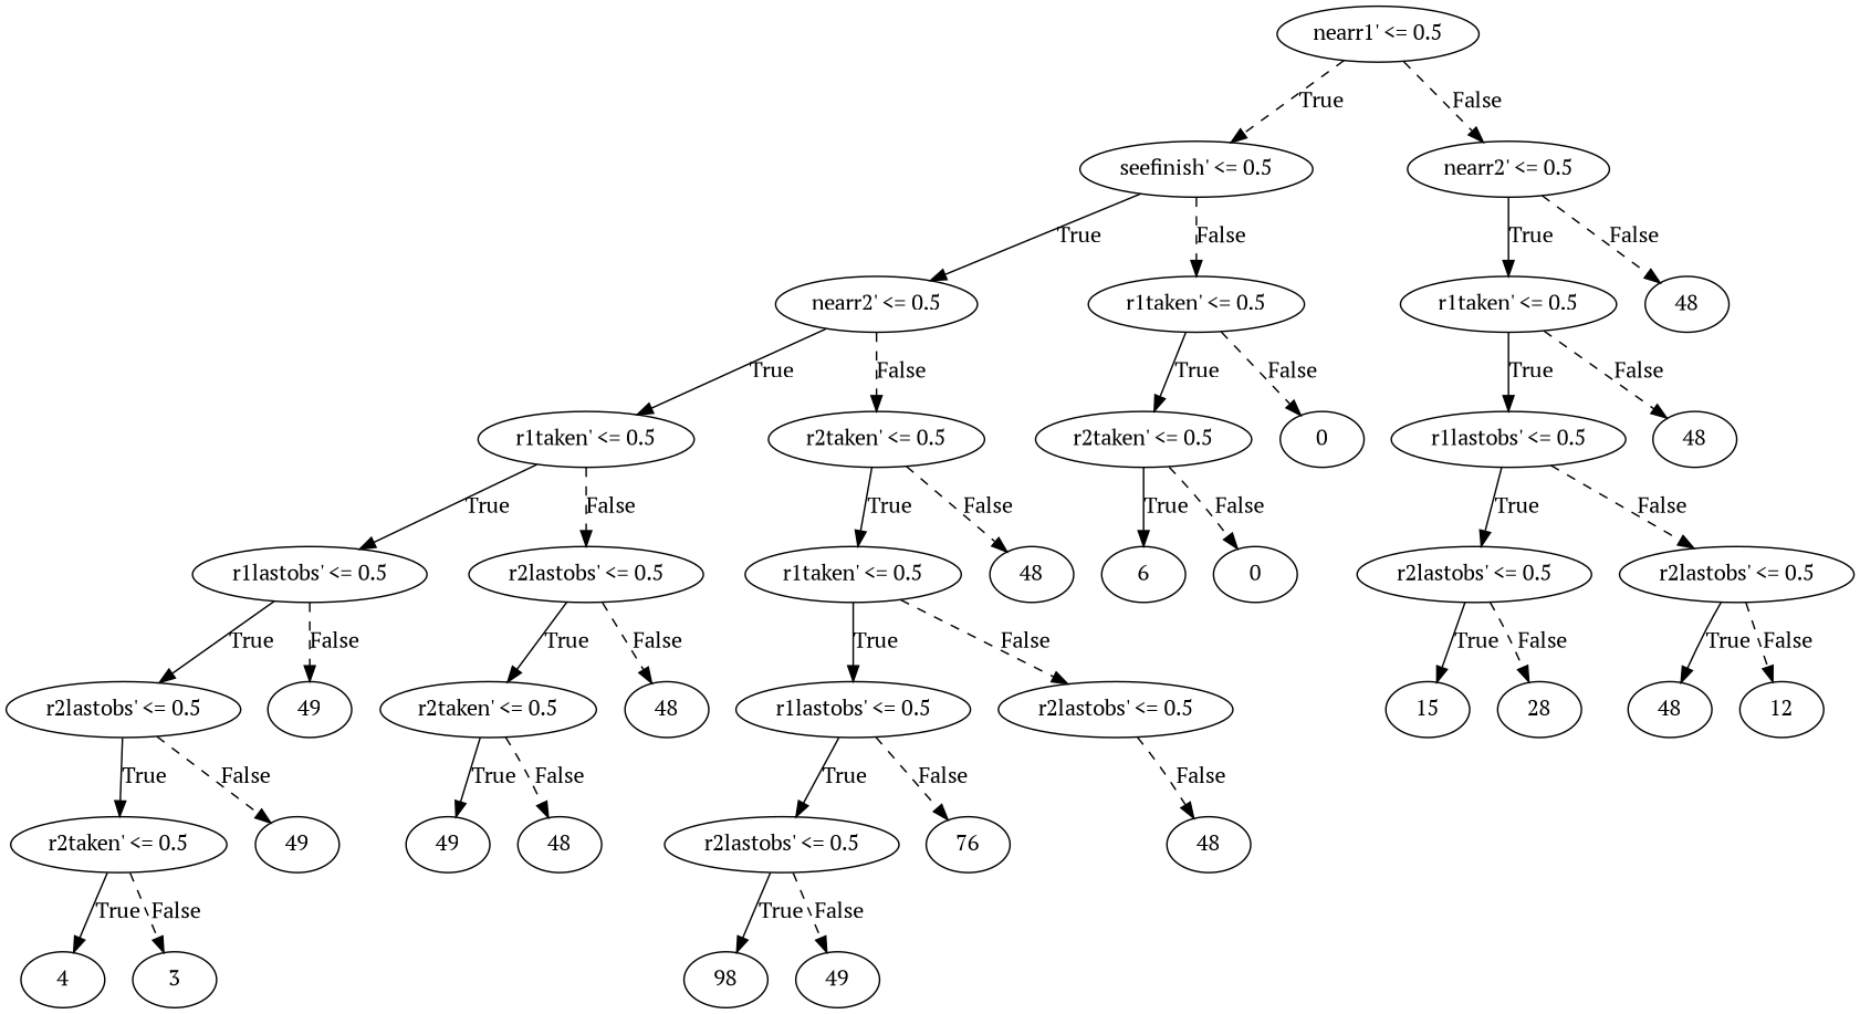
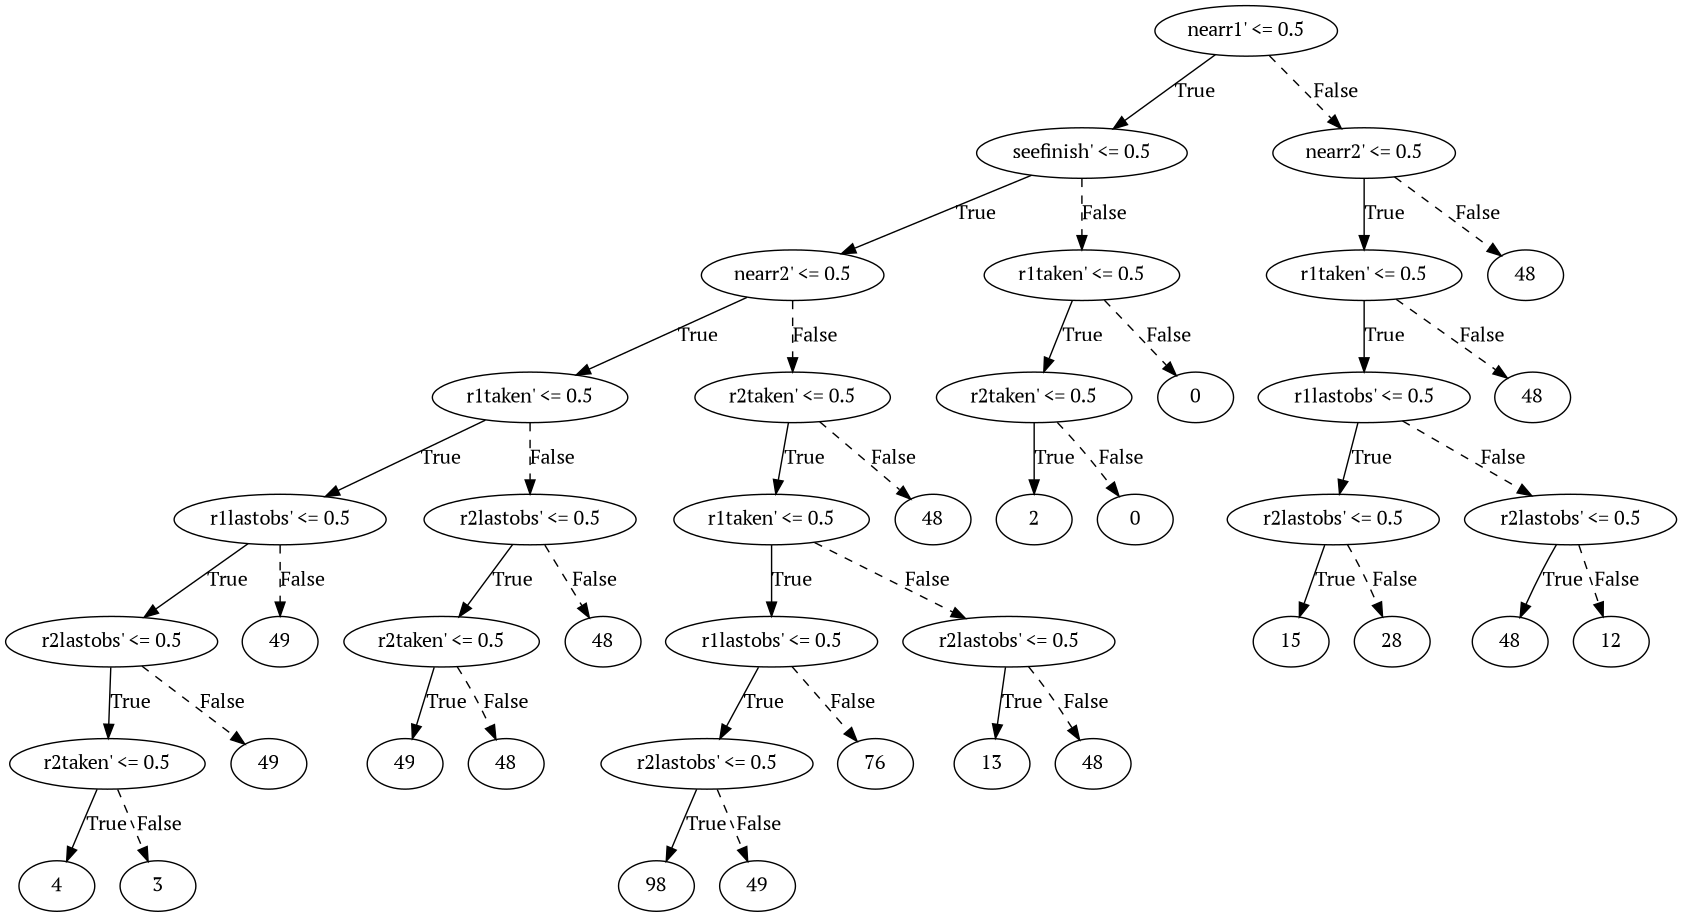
  digraph {
    fontname="PT Serif"
    node [fontname="PT Serif"]
    edge [fontname="PT Serif"]
    n1 [label="nearr1' <= 0.5"]
    n2 [label="seefinish' <= 0.5"]
    n3 [label="nearr2' <= 0.5"]
    n4 [label="nearr2' <= 0.5"]
    n5 [label="r1taken' <= 0.5"]
    n6 [label="r1taken' <= 0.5"]
    n7 [label=48]
    n8 [label="r1taken' <= 0.5"]
    n9 [label="r2taken' <= 0.5"]
    n10 [label="r2taken' <= 0.5"]
    n11 [label=0]
    n12 [label="r1lastobs' <= 0.5"]
    n13 [label="r2lastobs' <= 0.5"]
    n14 [label="r1taken' <= 0.5"]
    n15 [label=48]
    n16 [label="r2lastobs' <= 0.5"]
    n17 [label=49]
    n18 [label="r2taken' <= 0.5"]
    n19 [label=48]
    n20 [label="r2taken' <= 0.5"]
    n21 [label=49]
    n22 [label=4]
    n23 [label=3]
    n24 [label=49]
    n25 [label=48]
    n26 [label="r1lastobs' <= 0.5"]
    n27 [label="r2lastobs' <= 0.5"]
    n28 [label="r2lastobs' <= 0.5"]
    n29 [label=76]
+   n30 [label=13]
    n31 [label=48]
    n32 [label=98]
    n33 [label=49]
-   n34 [label=6]
+   n34 [label=2]
    n35 [label=0]
    n36 [label="r1lastobs' <= 0.5"]
    n37 [label=48]
    n38 [label="r2lastobs' <= 0.5"]
    n39 [label="r2lastobs' <= 0.5"]
    n40 [label=15]
    n41 [label=28]
    n42 [label=48]
    n43 [label=12]
-   n1 -> n2 [label=True style=dashed]
+   n1 -> n2 [label=True]
    n1 -> n3 [label=False style=dashed]
    n2 -> n4 [label=True]
    n2 -> n5 [label=False style=dashed]
    n3 -> n6 [label=True]
    n3 -> n7 [label=False style=dashed]
    n4 -> n8 [label=True]
    n4 -> n9 [label=False style=dashed]
    n5 -> n10 [label=True]
    n5 -> n11 [label=False style=dashed]
    n6 -> n36 [label=True]
    n6 -> n37 [label=False style=dashed]
    n8 -> n12 [label=True]
    n8 -> n13 [label=False style=dashed]
    n9 -> n14 [label=True]
    n9 -> n15 [label=False style=dashed]
    n10 -> n34 [label=True]
    n10 -> n35 [label=False style=dashed]
    n12 -> n16 [label=True]
    n12 -> n17 [label=False style=dashed]
    n13 -> n18 [label=True]
    n13 -> n19 [label=False style=dashed]
    n14 -> n26 [label=True]
    n14 -> n27 [label=False style=dashed]
    n16 -> n20 [label=True]
    n16 -> n21 [label=False style=dashed]
    n18 -> n24 [label=True]
    n18 -> n25 [label=False style=dashed]
    n20 -> n22 [label=True]
    n20 -> n23 [label=False style=dashed]
    n26 -> n28 [label=True]
    n26 -> n29 [label=False style=dashed]
+   n27 -> n30 [label=True]
    n27 -> n31 [label=False style=dashed]
    n28 -> n32 [label=True]
    n28 -> n33 [label=False style=dashed]
    n36 -> n38 [label=True]
    n36 -> n39 [label=False style=dashed]
    n38 -> n40 [label=True]
    n38 -> n41 [label=False style=dashed]
    n39 -> n42 [label=True]
    n39 -> n43 [label=False style=dashed]
  }
